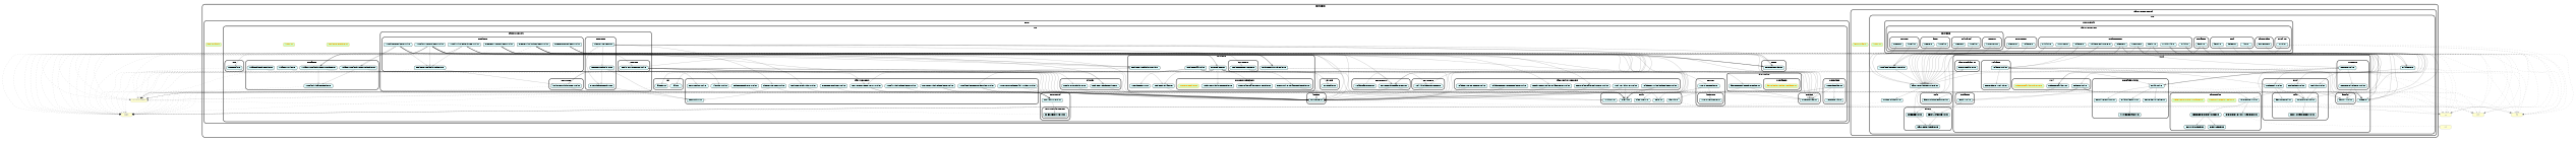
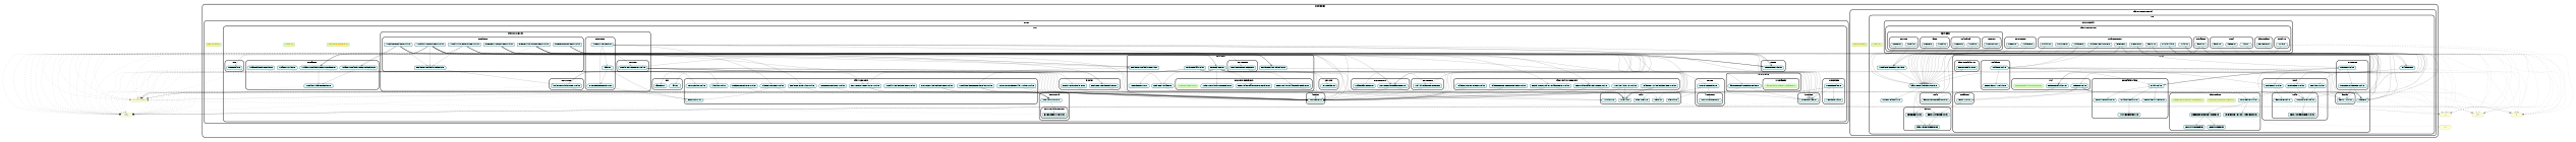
  strict digraph {
    compound=true
    fillcolor="#ffffff"
    fontname="Helvetica-bold"
    fontsize=9
    nodesep=0.16
    ordering=out
    rankdir=TB
    ranksep=0.18
    splines=true
    style="rounded,bold,filled"
    node [color=black fillcolor="#ddfeff" fontcolor=black fontname=Helvetica fontsize=9 shape=box style="rounded, filled"]
    edge [arrowhead=normal arrowsize=0.6 color="#00000033" fontname=Helvetica fontsize=9 penwidth=2.0]
    n1 [height=0.2 label="ArtifactFilePathFetcher.ts"]
    n2 [height=0.2 label="ArtifactInquirer.ts"]
    n3 [height=0.2 label="ArtifactInstallationStatusChecker.ts"]
    n4 [height=0.2 label="InstalledAritfactsFetcher.ts"]
    n5 [height=0.2 label="ArtifactInstallationStatusUpdater.ts"]
    n6 [color=orange fillcolor="#ccffcc" fontcolor=orange height=0.2 label="GenericChangelogInterfaces.ts"]
    n7 [height=0.2 label="GeneratePackageChangelog.ts"]
    n8 [height=0.2 label="ExecuteCommand.ts"]
    n9 [height=0.2 label="SFDXCommand.ts"]
    n10 [height=0.2 label="IndividualClassCoverage.ts"]
    n11 [height=0.2 label="ConvertSourceToMDAPIImpl.ts"]
    n12 [height=0.2 label="AliasListImpl.ts"]
    n13 [height=0.2 label="CreateScratchOrgImpl.ts"]
    n14 [height=0.2 label="DeleteScratchOrgImpl.ts"]
    n15 [height=0.2 label="IncrementProjectBuildNumberImpl.ts"]
    n16 [height=0.2 label="InstallPackageDependenciesImpl.ts"]
    n17 [height=0.2 label="InstallUnlockedPackageImpl.ts"]
    n18 [height=0.2 label="PackageVersionListImpl.ts"]
    n19 [height=0.2 label="PermsetListImpl.ts"]
    n20 [height=0.2 label="PromoteUnlockedPackageImpl.ts"]
    n21 [height=0.2 label="TestOptions.ts"]
    n22 [height=0.2 label="TriggerApexTestImpl.ts"]
    n23 [height=0.2 label="DeployErrorDisplayer.ts"]
    n24 [height=0.2 label="PackageMetadataPrinter.ts"]
    n25 [height=0.2 label="ArtifactGenerator.ts"]
    n26 [height=0.2 label="SourcePackageGenerator.ts"]
    n27 [height=0.2 label="Git.ts"]
    n28 [height=0.2 label="GitTags.ts"]
    n29 [height=0.2 label="IgnoreFiles.ts"]
    n30 [height=0.2 label="SFPLogger.ts"]
    n31 [height=0.2 label="MetadataInfo.ts"]
    n32 [height=0.2 label="metadataFiles.ts"]
    n33 [height=0.2 label="OrgDetails.ts"]
    n34 [height=0.2 label="PackageTestCoverage.ts"]
    n35 [height=0.2 label="AssignPermissionSetFetcher.ts"]
    n36 [height=0.2 label="DestructiveManifestPathFetcher.ts"]
    n37 [height=0.2 label="ReconcileProfilePropertyFetcher.ts"]
    n38 [color=orange fillcolor="#ccffcc" fontcolor=orange height=0.2 label="PropertyFetcher.ts"]
    n39 [height=0.2 label="MetadataCount.ts"]
    n40 [height=0.2 label="PackageDiffImpl.ts"]
    n41 [height=0.2 label="PackageEmptyChecker.ts"]
    n42 [height=0.2 label="PackageInstallationResult.ts"]
    n43 [height=0.2 label="PackageManifest.ts"]
    n44 [height=0.2 label="SFPPackage.ts"]
    n45 [height=0.2 label="ApexTypeListener.ts"]
    n46 [height=0.2 label="ApexTypeFetcher.ts"]
    n47 [height=0.2 label="ProjectConfig.ts"]
    n48 [height=0.2 label="ExtendedTestOptions.ts"]
-   n49 [height=0.2 label="TestReportDisplayer.ts"]
+   n49 [height=0.2 label="Get.ts"]
    n50 [height=0.2 label="TriggerApexTests.ts"]
    n51 [height=0.2 label="CreateDataPackageImpl.ts"]
    n52 [height=0.2 label="CreateSourcePackageImpl.ts"]
    n53 [height=0.2 label="CreateUnlockedPackageImpl.ts"]
    n54 [height=0.2 label="InstallDataPackageImpl.ts"]
    n55 [height=0.2 label="PackageInstallationHelpers.ts"]
    n56 [height=0.2 label="InstallSourcePackageImpl.ts"]
    n57 [height=0.2 label="InstallUnlockedPackageImpl.ts"]
    n58 [height=0.2 label="AssignPermissionSetsImpl.ts"]
    n59 [height=0.2 label="DeploySourceToOrgImpl.ts"]
    n60 [height=0.2 label="DeployDestructiveManifestToOrgImpl.ts"]
    n61 [height=0.2 label="ReconcileProfileAgainstOrgImpl.ts"]
    n62 [height=0.2 label="AnalyzeWithPMDImpl.ts"]
    n63 [height=0.2 label="ValidateApexCoverageImpl.ts"]
    n64 [height=0.2 label="ValidateDXUnlockedPackageImpl.ts"]
    n65 [height=0.2 label="ValidateTestCoveragePackageImpl.ts"]
    n66 [height=0.2 label="SFPStatsSender.ts"]
    n67 [height=0.2 label="Fileutils.ts"]
    n68 [height=0.2 label="FileSystem.ts"]
    n69 [height=0.2 label="xml2json.ts"]
    n70 [height=0.2 label="OnExit.ts"]
    n71 [height=0.2 label="Delay.ts"]
    n72 [color=orange fillcolor="#ccffcc" fontcolor=orange height=0.2 label="PackageMetadata.ts"]
    n73 [color=orange fillcolor="#ccffcc" fontcolor=orange height=0.2 label="index.ts"]
    n74 [color=orange fillcolor="#ccffcc" fontcolor=orange height=0.2 label="jest.config.js"]
    n75 [height=0.2 label="pmd.ts"]
    n76 [height=0.2 label="trigger.ts"]
    n77 [height=0.2 label="validate.ts"]
    n78 [height=0.2 label="fetch.ts"]
    n79 [height=0.2 label="generate.ts"]
    n80 [height=0.2 label="build.ts"]
    n81 [height=0.2 label="deploy.ts"]
    n82 [height=0.2 label="prepare.ts"]
    n83 [height=0.2 label="promote.ts"]
    n84 [height=0.2 label="publish.ts"]
    n85 [height=0.2 label="quickbuild.ts"]
    n86 [height=0.2 label="release.ts"]
    n87 [height=0.2 label="validate.ts"]
    n88 [height=0.2 label="validateAgainstOrg.ts"]
    n89 [height=0.2 label="create.ts"]
    n90 [height=0.2 label="install.ts"]
    n91 [height=0.2 label="create.ts"]
    n92 [height=0.2 label="install.ts"]
    n93 [height=0.2 label="increment.ts"]
    n94 [height=0.2 label="create.ts"]
    n95 [height=0.2 label="install.ts"]
    n96 [height=0.2 label="delete.ts"]
    n97 [height=0.2 label="fetch.ts"]
    n98 [height=0.2 label="list.ts"]
    n99 [height=0.2 label="FetchArtifactsError.ts"]
    n100 [height=0.2 label="ReleaseError.ts"]
    n101 [height=0.2 label="SfpowerscriptsError.ts"]
    n102 [height=0.2 label="DeployImpl.ts"]
    n103 [height=0.2 label="FetchImpl.ts"]
    n104 [height=0.2 label="ChangelogImpl.ts"]
    n105 [height=0.2 label="ChangelogMarkdownGenerator.ts"]
    n106 [height=0.2 label="ReleaseChangelogUpdater.ts"]
    n107 [height=0.2 label="CommitUpdater.ts"]
    n108 [height=0.2 label="OrgsUpdater.ts"]
    n109 [color=orange fillcolor="#ccffcc" fontcolor=orange height=0.2 label="ReadPackageChangelog.ts"]
    n110 [color=orange fillcolor="#ccffcc" fontcolor=orange height=0.2 label="ReleaseChangelogInterfaces.ts"]
    n111 [height=0.2 label="DemoReelPlayer.ts"]
    n112 [height=0.2 label="BuildImpl.ts"]
    n113 [height=0.2 label="BatchingTopoSort.ts"]
    n114 [height=0.2 label="BuildCollections.ts"]
    n115 [height=0.2 label="UndirectedGraph.ts"]
    n116 [height=0.2 label="DependencyHelper.ts"]
    n117 [height=0.2 label="ValidateImpl.ts"]
    n118 [height=0.2 label="DependencyAnalysis.ts"]
    n119 [height=0.2 label="ScratchOrgUtils.ts"]
    n120 [height=0.2 label="GetUserEmail.ts"]
    n121 [height=0.2 label="PasswordGenerateImpl.ts"]
    n122 [height=0.2 label="PoolDeleteImpl.ts"]
    n123 [height=0.2 label="PoolFetchImpl.ts"]
    n124 [height=0.2 label="PoolListImpl.ts"]
    n125 [height=0.2 label="PrepareImpl.ts"]
    n126 [height=0.2 label="PrepareASingleOrgImpl.ts"]
    n127 [height=0.2 label="ReleaseDefinition.ts"]
    n128 [height=0.2 label="ReleaseImpl.ts"]
    n129 [color=orange fillcolor="#ccffcc" fontcolor=orange height=0.2 label="ReleaseDefinitionSchema.ts"]
    n130 [height=0.2 label="Stage.ts"]
    n131 [height=0.2 label="Get18DigitSalesforceId.ts"]
    n132 [height=0.2 label="BuildBase.ts"]
    n133 [height=0.2 label="SfpowerscriptsCommand.ts"]
    n134 [height=0.2 label="InstallPackageCommand.ts"]
    n135 [height=0.2 label="ProjectValidation.ts"]
    n136 [color=orange fillcolor="#ccffcc" fontcolor=orange height=0.2 label="index.ts"]
    n137 [color=orange fillcolor="#ccffcc" fontcolor=orange height=0.2 label="jest.config.js"]
    n138 [color=grey fillcolor="#ffffcc" fontcolor=grey height=0.2 label=path]
    n139 [color=grey fillcolor="#ffffcc" fontcolor=grey height=0.2 label=child_process]
    n140 [color=grey fillcolor="#ffffcc" fontcolor=grey height=0.2 label=os]
    n141 [color=grey fillcolor="#ffffcc" fontcolor=grey height=0.2 label=fs]
    n142 [color=grey fillcolor="#ffffcc" fontcolor=grey height=0.2 label=util]
    n143 [color=grey fillcolor="#ffffcc" fontcolor=grey height=0.2 label=url]
    subgraph cluster_1 {
      label=packages
      subgraph cluster_2 {
        label=core
        n74
        subgraph cluster_3 {
          label=src
          n72
          n73
          subgraph cluster_4 {
            label=artifacts
            n1
            n2
            n3
            n4
            n5
          }
          subgraph cluster_5 {
            label=changelog
            n7
            subgraph cluster_6 {
              label=interfaces
              n6
            }
          }
          subgraph cluster_7 {
            label=command
            n9
            subgraph cluster_8 {
              label=commandExecutor
              n8
            }
          }
          subgraph cluster_9 {
            label=coverage
            n10
          }
          subgraph cluster_10 {
            label=sfdxwrappers
            n11
            n12
            n13
            n14
            n15
            n16
            n17
            n18
            n19
            n20
            n21
            n22
          }
          subgraph cluster_11 {
            label=display
            n23
            n24
          }
          subgraph cluster_12 {
            label=generators
            n25
            n26
          }
          subgraph cluster_13 {
            label=git
            n27
            n28
          }
          subgraph cluster_14 {
            label=ignore
            n29
          }
          subgraph cluster_15 {
            label=logger
            n30
          }
          subgraph cluster_16 {
            label=metadata
            n31
            n32
          }
          subgraph cluster_17 {
            label=org
            n33
          }
          subgraph cluster_18 {
            label=package
            n39
            n40
            n41
            n42
            n43
            n44
            subgraph cluster_19 {
              label=coverage
              n34
            }
            subgraph cluster_20 {
              label=propertyFetchers
              n35
              n36
              n37
              n38
            }
          }
          subgraph cluster_21 {
            label=parser
            n46
            subgraph cluster_22 {
              label=listeners
              n45
            }
          }
          subgraph cluster_23 {
            label=project
            n47
          }
          subgraph cluster_24 {
            label=sfpcommands
            subgraph cluster_25 {
              label=apextest
              n48
              n49
              n50
            }
            subgraph cluster_26 {
              label=package
              n51
              n52
              n53
              n54
              n55
              n56
              n57
            }
            subgraph cluster_27 {
              label=permsets
              n58
            }
            subgraph cluster_28 {
              label=source
              n59
            }
          }
          subgraph cluster_29 {
            label=sfpowerkitwrappers
            n60
            n61
            n62
            n63
            n64
            n65
          }
          subgraph cluster_30 {
            label=stats
            n66
          }
          subgraph cluster_31 {
            label=utils
            n67
            n68
            n69
            n70
            n71
          }
        }
      }
      subgraph cluster_32 {
        label="sfpowerscripts-cli"
        n137
        subgraph cluster_33 {
          label=src
          n132
          n133
          n134
          n135
          n136
          subgraph cluster_34 {
            label=commands
            subgraph cluster_35 {
              label=sfpowerscripts
              subgraph cluster_36 {
                label=analyze
                n75
              }
              subgraph cluster_37 {
                label=apextests
                n76
                n77
              }
              subgraph cluster_38 {
                label=artifacts
                n78
              }
              subgraph cluster_39 {
                label=changelog
                n79
              }
              subgraph cluster_40 {
                label=orchestrator
                n80
                n81
                n82
                n83
                n84
                n85
                n86
                n87
                n88
              }
              subgraph cluster_41 {
                label=package
                subgraph cluster_42 {
                  label=unlocked
                  n89
                  n90
                }
                subgraph cluster_43 {
                  label=data
                  n91
                  n92
                }
                subgraph cluster_44 {
                  label=version
                  n93
                }
                subgraph cluster_45 {
                  label=source
                  n94
                  n95
                }
              }
              subgraph cluster_46 {
                label=pool
                n96
                n97
                n98
              }
            }
          }
          subgraph cluster_47 {
            label=errors
            n99
            n100
            n101
          }
          subgraph cluster_48 {
            label=impl
            n130
            subgraph cluster_49 {
              label=deploy
              n102
            }
            subgraph cluster_50 {
              label=artifacts
              n103
            }
            subgraph cluster_51 {
              label=changelog
              n104
              n105
              n106
              n107
              n108
              n109
              n110
            }
            subgraph cluster_52 {
              label=demoreelplayer
              n111
            }
            subgraph cluster_53 {
              label=parallelBuilder
              n112
              n113
              n114
              n115
              n116
            }
            subgraph cluster_54 {
              label=validate
              n117
              n118
            }
            subgraph cluster_55 {
              label=pool
              n122
              n123
              n124
              subgraph cluster_56 {
                label=utils
                n119
                n120
                n121
              }
            }
            subgraph cluster_57 {
              label=prepare
              n125
              n126
            }
            subgraph cluster_58 {
              label=xml
              n127
              n128
              n129
            }
          }
          subgraph cluster_59 {
            label=utils
            n131
          }
        }
      }
    }
    n1 -> n30
    n1 -> n138 [penwidth=1.0 style=dashed]
    n2 -> n30
    n2 -> n138 [penwidth=1.0 style=dashed]
    n3 -> n4
    n3 -> n30
    n4 -> n139 [penwidth=1.0 style=dashed]
    n5 -> n4
    n5 -> n30
    n5 -> n139 [penwidth=1.0 style=dashed]
    n7 -> n30
    n7 -> n47
    n8 -> n139 [penwidth=1.0 style=dashed]
    n9 -> n8
    n10 -> n30
    n11 -> n9
    n11 -> n30
    n11 -> n138 [penwidth=1.0 style=dashed]
    n12 -> n139 [penwidth=1.0 style=dashed]
    n13 -> n9
    n14 -> n30
    n14 -> n139 [penwidth=1.0 style=dashed]
    n15 -> n30
    n15 -> n138 [penwidth=1.0 style=dashed]
    n15 -> n141 [penwidth=1.0 style=dashed]
    n15 -> n142 [penwidth=1.0 style=dashed]
    n16 -> n30
    n16 -> n42
    n16 -> n70
    n16 -> n139 [penwidth=1.0 style=dashed]
    n17 -> n9
    n18 -> n9
    n19 -> n139 [penwidth=1.0 style=dashed]
    n20 -> n30
    n20 -> n70
    n20 -> n139 [penwidth=1.0 style=dashed]
    n22 -> n9
    n22 -> n21
    n23 -> n30
    n24 -> n30
    n25 -> n7
    n25 -> n30
    n25 -> n138 [penwidth=1.0 style=dashed]
    n26 -> n30
    n26 -> n47
    n26 -> n138 [penwidth=1.0 style=dashed]
    n28 -> n139 [penwidth=1.0 style=dashed]
    n30 -> n140 [penwidth=1.0 style=dashed]
    n31 -> n138 [penwidth=1.0 style=dashed]
    n32 -> n31
    n32 -> n47
    n32 -> n67
    n32 -> n138 [penwidth=1.0 style=dashed]
    n33 -> n30
    n33 -> n139 [penwidth=1.0 style=dashed]
    n34 -> n10
    n34 -> n30
    n36 -> n69
    n39 -> n138 [penwidth=1.0 style=dashed]
    n40 -> n27
    n40 -> n28
    n40 -> n29
    n40 -> n30
    n40 -> n47
    n40 -> n138 [penwidth=1.0 style=dashed]
    n40 -> n141 [penwidth=1.0 style=dashed]
    n41 -> n68
    n41 -> n138 [penwidth=1.0 style=dashed]
    n41 -> n141 [penwidth=1.0 style=dashed]
    n43 -> n69
    n43 -> n138 [penwidth=1.0 style=dashed]
    n44 -> n11
    n44 -> n26
    n44 -> n35
    n44 -> n36
    n44 -> n37
    n44 -> n39
    n44 -> n43
    n44 -> n46
    n44 -> n47
    n46 -> n30
    n46 -> n45
    n46 -> n138 [penwidth=1.0 style=dashed]
    n47 -> n138 [penwidth=1.0 style=dashed]
    n48 -> n21
    n49 -> n21
    n49 -> n30
    n49 -> n48
    n50 -> n10
    n50 -> n22
    n50 -> n30
    n50 -> n34
    n50 -> n48
    n50 -> n49
    n50 -> n66
    n50 -> n138 [penwidth=1.0 style=dashed]
    n51 -> n26
    n51 -> n30
    n51 -> n41
    n51 -> n47
    n51 -> n66
    n51 -> n140 [penwidth=1.0 style=dashed]
    n52 -> n26
    n52 -> n30
    n52 -> n41
    n52 -> n44
    n52 -> n47
    n52 -> n66
    n52 -> n138 [penwidth=1.0 style=dashed]
    n52 -> n140 [penwidth=1.0 style=dashed]
    n53 -> n18
    n53 -> n26
    n53 -> n30
    n53 -> n44
    n53 -> n47
    n53 -> n66
    n53 -> n71
    n53 -> n138 [penwidth=1.0 style=dashed]
    n53 -> n139 [penwidth=1.0 style=dashed]
    n53 -> n140 [penwidth=1.0 style=dashed]
    n53 -> n142 [penwidth=1.0 style=dashed]
    n54 -> n3
    n54 -> n5
    n54 -> n30
    n54 -> n42
    n54 -> n47
    n54 -> n55
    n54 -> n66
    n54 -> n70
    n54 -> n138 [penwidth=1.0 style=dashed]
    n54 -> n139 [penwidth=1.0 style=dashed]
    n54 -> n141 [penwidth=1.0 style=dashed]
    n55 -> n58
    n55 -> n139 [penwidth=1.0 style=dashed]
    n56 -> n3
    n56 -> n5
    n56 -> n30
    n56 -> n33
    n56 -> n42
    n56 -> n47
    n56 -> n55
    n56 -> n59
    n56 -> n60
    n56 -> n61
    n56 -> n66
    n56 -> n70
    n56 -> n138 [penwidth=1.0 style=dashed]
    n56 -> n140 [penwidth=1.0 style=dashed]
    n57 -> n5
    n57 -> n24
    n57 -> n30
    n57 -> n42
    n57 -> n55
    n57 -> n66
    n57 -> n70
    n57 -> n138 [penwidth=1.0 style=dashed]
    n57 -> n139 [penwidth=1.0 style=dashed]
    n57 -> n141 [penwidth=1.0 style=dashed]
    n57 -> n142 [penwidth=1.0 style=dashed]
    n58 -> n12
    n58 -> n19
    n58 -> n30
    n58 -> n139 [penwidth=1.0 style=dashed]
    n59 -> n11
    n59 -> n23
    n59 -> n24
    n59 -> n30
    n59 -> n41
    n59 -> n43
    n59 -> n70
    n59 -> n71
    n59 -> n139 [penwidth=1.0 style=dashed]
    n60 -> n30
    n60 -> n70
    n60 -> n139 [penwidth=1.0 style=dashed]
    n61 -> n30
    n61 -> n70
    n61 -> n139 [penwidth=1.0 style=dashed]
    n62 -> n30
    n62 -> n70
    n62 -> n139 [penwidth=1.0 style=dashed]
    n62 -> n142 [penwidth=1.0 style=dashed]
    n63 -> n30
    n63 -> n139 [penwidth=1.0 style=dashed]
    n64 -> n30
    n64 -> n70
    n64 -> n139 [penwidth=1.0 style=dashed]
    n64 -> n142 [penwidth=1.0 style=dashed]
    n65 -> n30
    n65 -> n139 [penwidth=1.0 style=dashed]
    n66 -> n140 [penwidth=1.0 style=dashed]
    n67 -> n138 [penwidth=1.0 style=dashed]
    n67 -> n140 [penwidth=1.0 style=dashed]
    n67 -> n141 [penwidth=1.0 style=dashed]
    n68 -> n138 [penwidth=1.0 style=dashed]
    n68 -> n141 [penwidth=1.0 style=dashed]
    n75 -> n133
    n75 -> n138 [penwidth=1.0 style=dashed]
    n75 -> n140 [penwidth=1.0 style=dashed]
    n75 -> n141 [penwidth=1.0 style=dashed]
    n75 -> n142 [penwidth=1.0 style=dashed]
    n76 -> n133
    n76 -> n138 [penwidth=1.0 style=dashed]
    n77 -> n133
    n78 -> n99
    n78 -> n103
    n78 -> n127
    n78 -> n133
    n79 -> n104
    n80 -> n112
    n80 -> n130
    n80 -> n132
    n81 -> n102
    n81 -> n130
    n81 -> n133
    n82 -> n119
    n82 -> n125
    n82 -> n130
    n82 -> n133
    n83 -> n133
    n84 -> n133
    n84 -> n138 [penwidth=1.0 style=dashed]
    n84 -> n139 [penwidth=1.0 style=dashed]
    n85 -> n112
    n85 -> n130
    n85 -> n132
    n86 -> n100
    n86 -> n127
    n86 -> n128
    n86 -> n133
    n86 -> n138 [penwidth=1.0 style=dashed]
    n87 -> n117
    n87 -> n133
    n88 -> n117
    n88 -> n133
    n89 -> n133
    n89 -> n138 [penwidth=1.0 style=dashed]
    n90 -> n134
    n90 -> n141 [penwidth=1.0 style=dashed]
    n91 -> n133
    n91 -> n138 [penwidth=1.0 style=dashed]
    n92 -> n134
    n92 -> n141 [penwidth=1.0 style=dashed]
    n93 -> n133
    n93 -> n139 [penwidth=1.0 style=dashed]
    n93 -> n141 [penwidth=1.0 style=dashed]
    n93 -> n142 [penwidth=1.0 style=dashed]
    n94 -> n133
    n94 -> n138 [penwidth=1.0 style=dashed]
    n95 -> n134
    n96 -> n122
    n97 -> n123
    n98 -> n124
    n98 -> n142 [penwidth=1.0 style=dashed]
    n99 -> n101
    n100 -> n101
    n102 -> n138 [penwidth=1.0 style=dashed]
    n102 -> n140 [penwidth=1.0 style=dashed]
    n102 -> n141 [penwidth=1.0 style=dashed]
    n103 -> n99
    n103 -> n138 [penwidth=1.0 style=dashed]
    n103 -> n139 [penwidth=1.0 style=dashed]
    n104 -> n105
    n104 -> n106
    n104 -> n138 [penwidth=1.0 style=dashed]
    n105 -> n143 [penwidth=1.0 style=dashed]
    n106 -> n107
    n106 -> n108
    n111 -> n138 [penwidth=1.0 style=dashed]
    n112 -> n113
    n112 -> n114
    n112 -> n116
    n112 -> n140 [penwidth=1.0 style=dashed]
    n114 -> n115
    n117 -> n102
    n117 -> n112
    n117 -> n118
    n117 -> n123
    n117 -> n130
    n117 -> n139 [penwidth=1.0 style=dashed]
    n117 -> n141 [penwidth=1.0 style=dashed]
    n118 -> n138 [penwidth=1.0 style=dashed]
    n119 -> n121
    n119 -> n142 [penwidth=1.0 style=dashed]
    n120 -> n142 [penwidth=1.0 style=dashed]
    n122 -> n119
    n123 -> n119
    n123 -> n120
    n123 -> n139 [penwidth=1.0 style=dashed]
    n124 -> n119
    n125 -> n112
    n125 -> n119
    n125 -> n126
    n125 -> n130
    n125 -> n138 [penwidth=1.0 style=dashed]
    n125 -> n139 [penwidth=1.0 style=dashed]
    n125 -> n140 [penwidth=1.0 style=dashed]
    n126 -> n102
    n126 -> n130
    n126 -> n140 [penwidth=1.0 style=dashed]
    n127 -> n131
    n127 -> n138 [penwidth=1.0 style=dashed]
    n128 -> n100
    n128 -> n102
    n128 -> n103
    n128 -> n104
    n128 -> n130
    n128 -> n139 [penwidth=1.0 style=dashed]
    n132 -> n133
    n132 -> n140 [penwidth=1.0 style=dashed]
    n132 -> n141 [penwidth=1.0 style=dashed]
    n133 -> n111
    n133 -> n135
    n134 -> n133
    n135 -> n138 [penwidth=1.0 style=dashed]
  }
